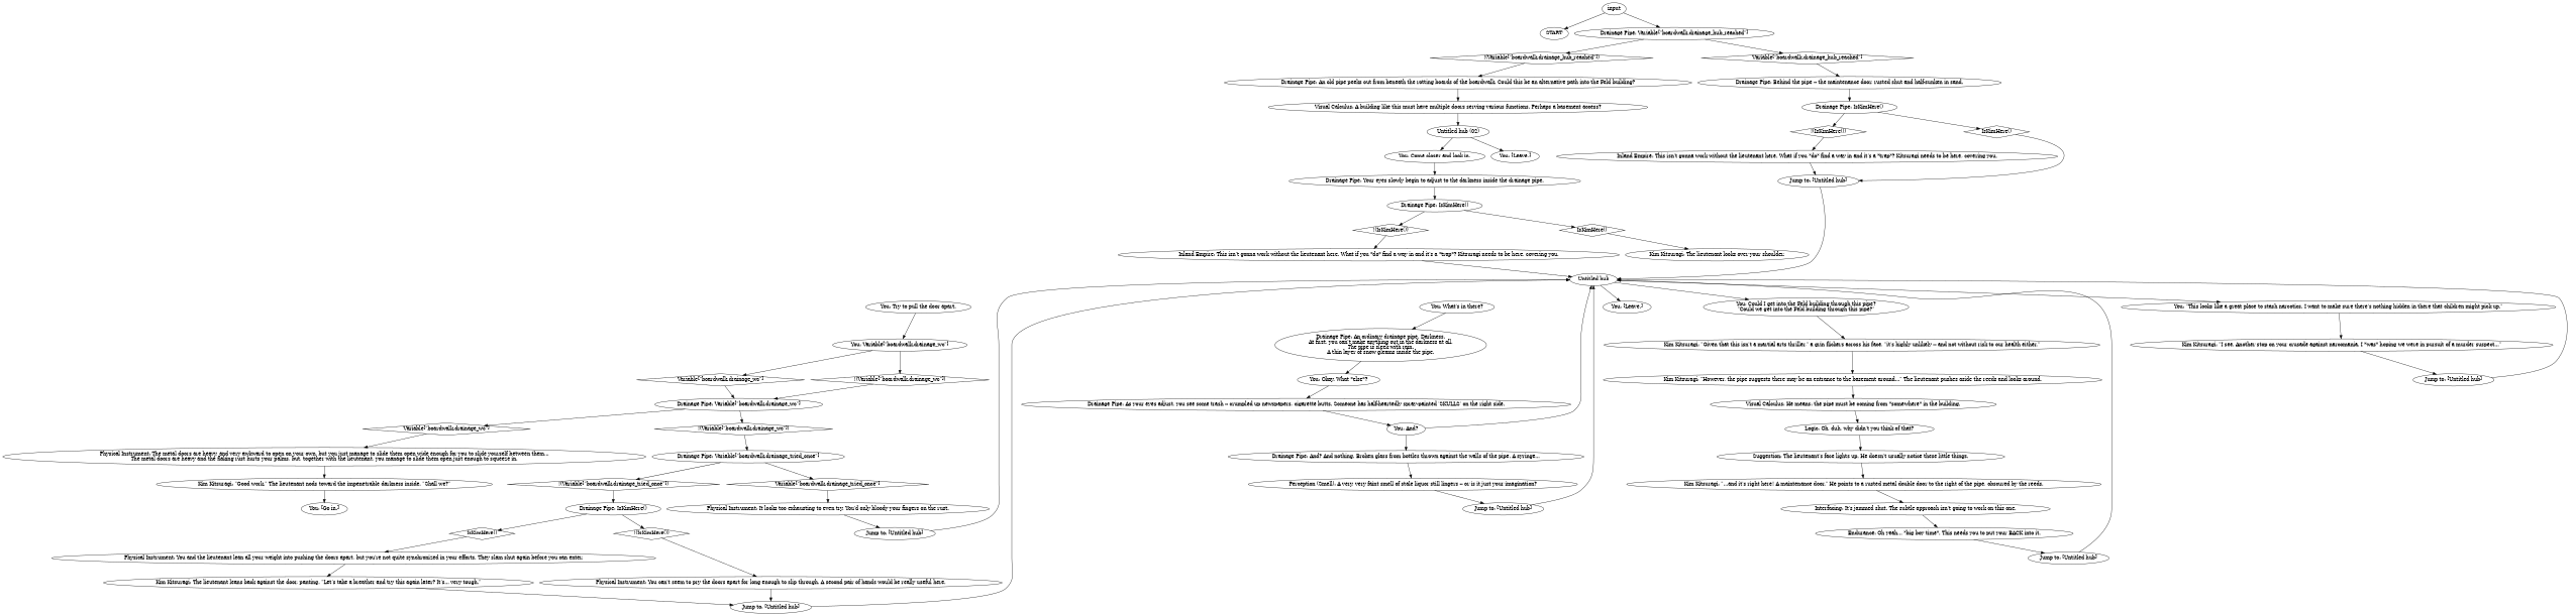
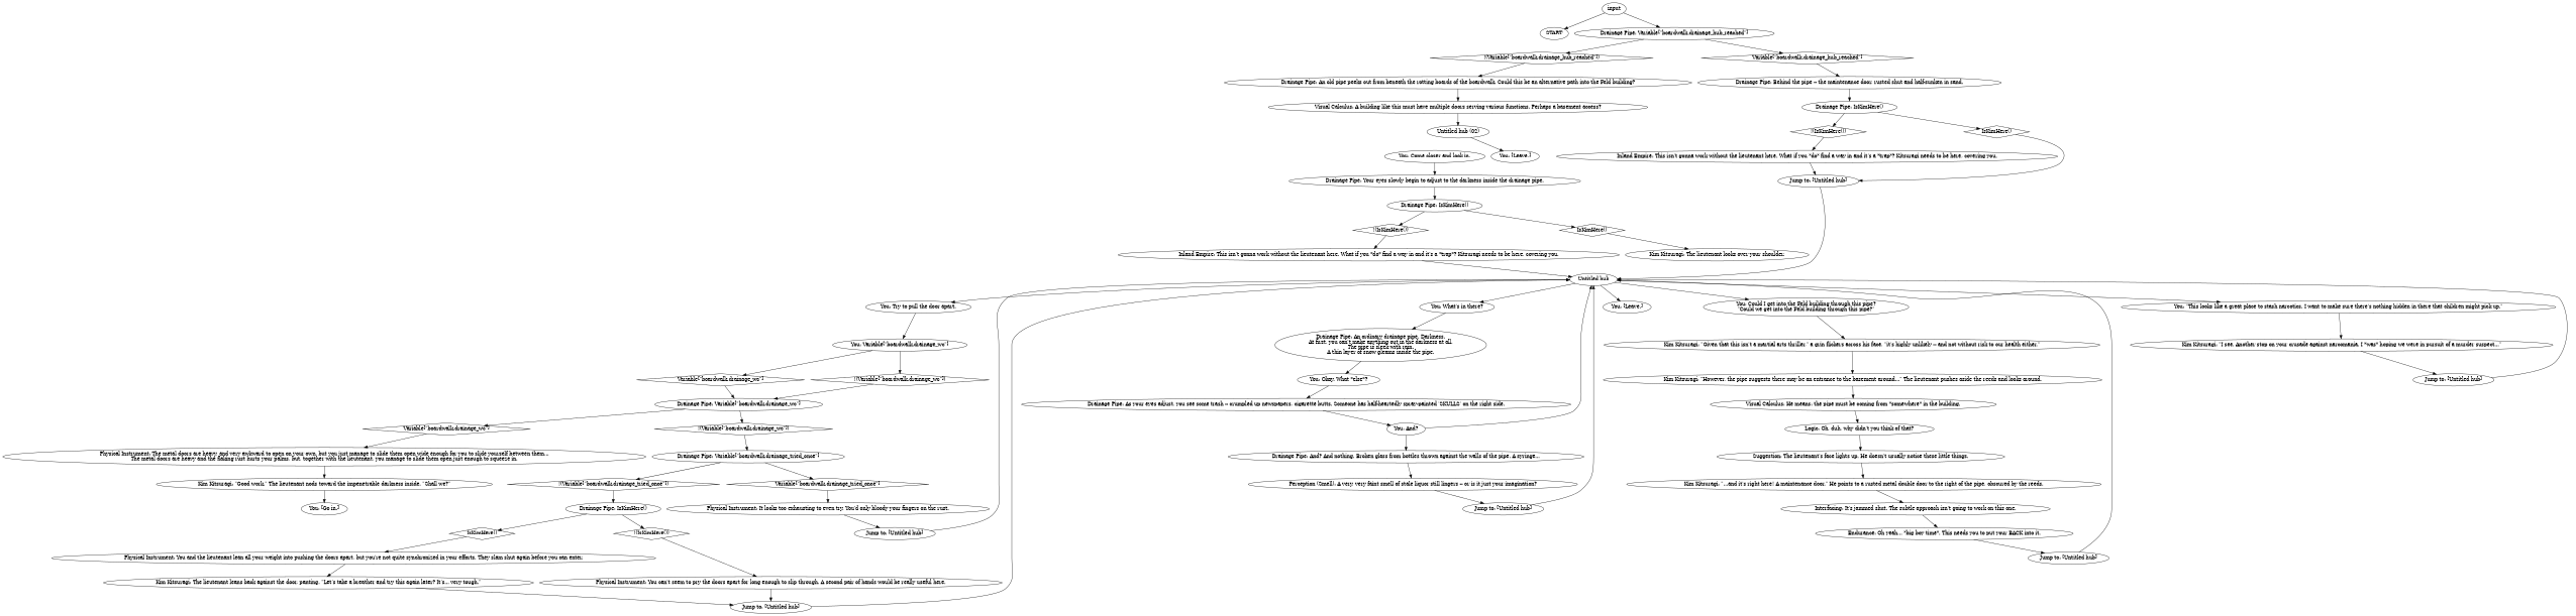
  digraph {
    n1 [label=START]
    n2 [label=input]
    n3 [label="Drainage Pipe: Variable[\"boardwalk.drainage_hub_reached\"]"]
    n4 [label="Variable[\"boardwalk.drainage_hub_reached\"]" shape=diamond]
    n5 [label="!(Variable[\"boardwalk.drainage_hub_reached\"])" shape=diamond]
    n6 [label="You: Try to pull the door apart."]
    n7 [label="You: Variable[\"boardwalk.drainage_wc\"]"]
    n8 [label="Variable[\"boardwalk.drainage_wc\"]" shape=diamond]
    n9 [label="!(Variable[\"boardwalk.drainage_wc\"])" shape=diamond]
    n10 [label="Drainage Pipe: Variable[\"boardwalk.drainage_wc\"]"]
    n11 [label="Variable[\"boardwalk.drainage_wc\"]" shape=diamond]
    n12 [label="!(Variable[\"boardwalk.drainage_wc\"])" shape=diamond]
    n13 [label="Inland Empire: This isn't gonna work without the lieutenant here. What if you *do* find a way in and it's a *trap*? Kitsuragi needs to be here, covering you."]
    n14 [label="Untitled hub"]
    n15 [label="You: What's in there?"]
    n16 [label="You: [Leave.]"]
    n17 [label="You: Could I get into the Feld building through this pipe?\n\"Could we get into the Feld building through this pipe?\""]
    n18 [label="You: \"This looks like a great place to stash narcotics. I want to make sure there's nothing hidden in there that children might pick up.\""]
    n19 [label="You: Okay. What *else*?"]
    n20 [label="Drainage Pipe: As your eyes adjust, you see some trash -- crumpled up newspapers, cigarette butts. Someone has half-heartedly spray-painted 'SKULLS' on the right side."]
    n21 [label="You: And?"]
    n22 [label="Visual Calculus: He means: the pipe must be coming from *somewhere* in the building."]
    n23 [label="Logic: Oh, duh, why didn't you think of that?"]
    n24 [label="Suggestion: The lieutenant's face lights up. He doesn't usually notice these little things."]
    n25 [label="Drainage Pipe: An ordinary drainage pipe. Darkness.\nAt first, you can't make anything out in the darkness at all.\nThe pipe is sleek with rain.\nA thin layer of snow gleams inside the pipe."]
    n26 [label="Kim Kitsuragi: \"Given that this isn't a martial arts thriller,\" a grin flickers across his face, \"it's highly unlikely -- and not without risk to our health either.\""]
    n27 [label="Kim Kitsuragi: \"I see. Another stop on your crusade against narcomania. I *was* hoping we were in pursuit of a murder suspect...\""]
    n28 [label="Physical Instrument: You can't seem to pry the doors apart for long enough to slip through. A second pair of hands would be really useful here."]
    n29 [label="Jump to: [Untitled hub]"]
    n30 [label="Drainage Pipe: IsKimHere()"]
    n31 [label="IsKimHere()" shape=diamond]
    n32 [label="!(IsKimHere())" shape=diamond]
    n33 [label="Kim Kitsuragi: The lieutenant looks over your shoulder."]
    n34 [label="Drainage Pipe: IsKimHere()"]
    n35 [label="IsKimHere()" shape=diamond]
    n36 [label="!(IsKimHere())" shape=diamond]
    n37 [label="Physical Instrument: You and the lieutenant lean all your weight into pushing the doors apart, but you're not quite synchronized in your efforts. They slam shut again before you can enter."]
    n38 [label="Kim Kitsuragi: The lieutenant leans back against the door, panting. \"Let's take a breather and try this again later? It's... very tough.\""]
    n39 [label="Drainage Pipe: And? And nothing. Broken glass from bottles thrown against the walls of the pipe. A syringe..."]
    n40 [label="Perception (Smell): A very, very faint smell of stale liquor still lingers -- or is it just your imagination?"]
    n41 [label="Jump to: [Untitled hub]"]
    n42 [label="Physical Instrument: It looks too exhausting to even try. You'd only bloody your fingers on the rust."]
    n43 [label="Jump to: [Untitled hub]"]
    n44 [label="Drainage Pipe: Behind the pipe -- the maintenance door, rusted shut and half-sunken in sand."]
    n45 [label="Drainage Pipe: An old pipe peeks out from beneath the rotting boards of the boardwalk. Could this be an alternative path into the Feld building?"]
    n46 [label="Drainage Pipe: IsKimHere()"]
    n47 [label="Visual Calculus: A building like this must have multiple doors serving various functions. Perhaps a basement access?"]
    n48 [label="IsKimHere()" shape=diamond]
    n49 [label="!(IsKimHere())" shape=diamond]
    n50 [label="Jump to: [Untitled hub]"]
    n51 [label="Jump to: [Untitled hub]"]
    n52 [label="Untitled hub (02)"]
    n53 [label="Kim Kitsuragi: \"...and it's right here! A maintenance door.\" He points to a rusted metal double door to the right of the pipe, obscured by the reeds."]
    n54 [label="Physical Instrument: The metal doors are heavy, and very awkward to open on your own, but you just manage to slide them open wide enough for you to slide yourself between them...\nThe metal doors are heavy and the flaking rust hurts your palms, but, together with the lieutenant, you manage to slide them open just enough to squeeze in."]
    n55 [label="Kim Kitsuragi: \"Good work.\" The lieutenant nods toward the impenetrable darkness inside. \"Shall we?\""]
    n56 [label="You: [Go in.]"]
    n57 [label="Interfacing: It's jammed shut. The subtle approach isn't going to work on this one."]
    n58 [label="Endurance: Oh yeah... *big boy time*. This needs you to put your BACK into it."]
    n59 [label="Jump to: [Untitled hub]"]
    n60 [label="You: Come closer and look in."]
    n61 [label="Drainage Pipe: Your eyes slowly begin to adjust to the darkness inside the drainage pipe."]
    n62 [label="Kim Kitsuragi: \"However, the pipe suggests there may be an entrance to the basement around...\" The lieutenant pushes aside the reeds and looks around."]
    n63 [label="Drainage Pipe: Variable[\"boardwalk.drainage_tried_once\"]"]
    n64 [label="Variable[\"boardwalk.drainage_tried_once\"]" shape=diamond]
    n65 [label="!(Variable[\"boardwalk.drainage_tried_once\"])" shape=diamond]
    n66 [label="You: [Leave.]"]
    n67 [label="Inland Empire: This isn't gonna work without the lieutenant here. What if you *do* find a way in and it's a *trap*? Kitsuragi needs to be here, covering you."]
    n2 -> n1
    n2 -> n3
    n3 -> n4
    n3 -> n5
    n4 -> n44
    n5 -> n45
    n6 -> n7
    n7 -> n8
    n7 -> n9
    n8 -> n10
    n9 -> n10
    n10 -> n11
    n10 -> n12
    n11 -> n54
    n12 -> n63
    n13 -> n14
+   n14 -> n6
+   n14 -> n15
    n14 -> n16
    n14 -> n17
    n14 -> n18
    n15 -> n25
    n17 -> n26
    n18 -> n27
    n19 -> n20
    n20 -> n21
    n21 -> n14
    n21 -> n39
    n22 -> n23
    n23 -> n24
    n24 -> n53
    n25 -> n19
    n26 -> n62
    n27 -> n51
    n28 -> n29
    n29 -> n14
    n30 -> n31
    n30 -> n32
    n31 -> n33
    n32 -> n13
    n34 -> n35
    n34 -> n36
    n35 -> n37
    n36 -> n28
    n37 -> n38
    n38 -> n29
    n39 -> n40
    n40 -> n41
    n41 -> n14
    n42 -> n43
    n43 -> n14
    n44 -> n46
    n45 -> n47
    n46 -> n48
    n46 -> n49
    n47 -> n52
    n48 -> n50
    n49 -> n67
    n50 -> n14
    n51 -> n14
-   n52 -> n60
    n52 -> n66
    n53 -> n57
    n54 -> n55
    n55 -> n56
    n57 -> n58
    n58 -> n59
    n59 -> n14
    n60 -> n61
    n61 -> n30
    n62 -> n22
    n63 -> n64
    n63 -> n65
    n64 -> n42
    n65 -> n34
    n67 -> n50
  }
